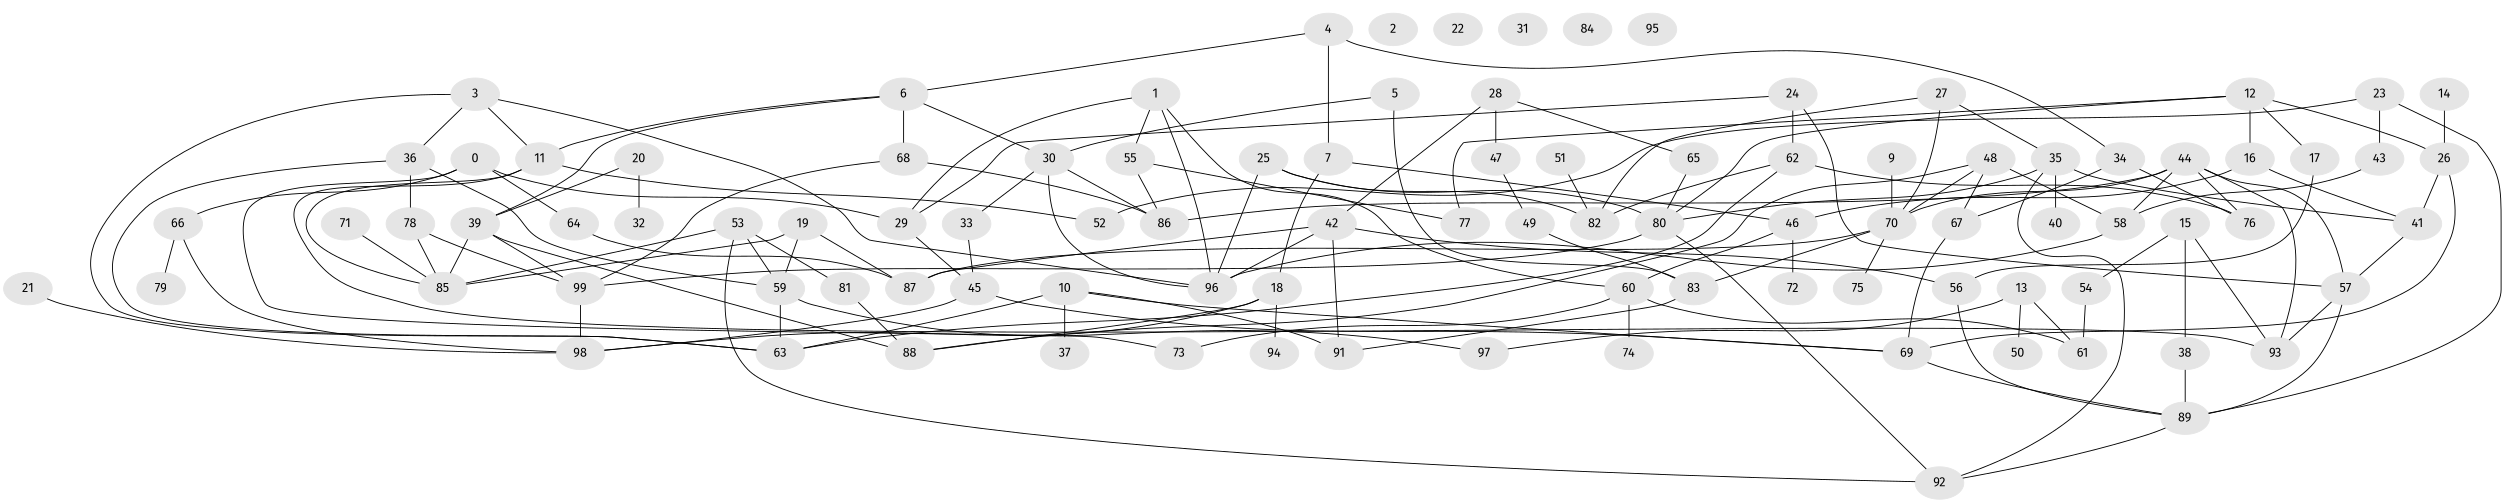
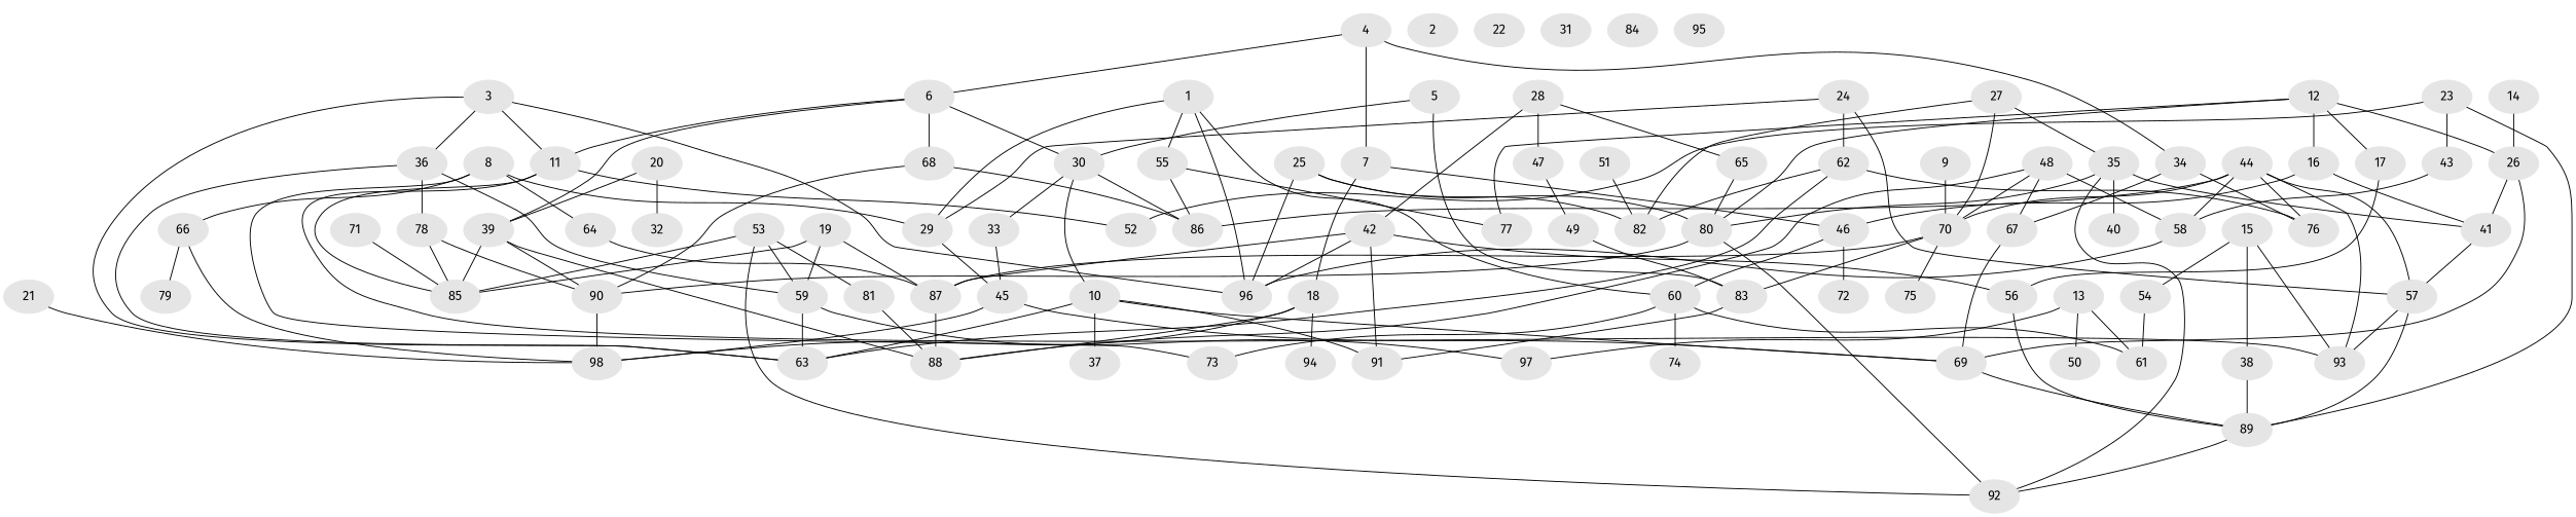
  graph {
    fontname="Fira Sans"
    node [color=gray90 fontname="Fira Sans" style=filled]
    edge [fontname="Fira Sans"]
    1
    29
    55
    60
    96
    45
    86
    77
    73
    61
    74
    2
    3
    11
    36
    63
    52
    85
    93
    59
    78
    4
    6
    7
    34
    30
    39
    68
    18
    46
    67
    76
    5
    83
    33
    91
    88
-   90 [label=99]
+   90
    94
    98
    72
-   8 [label=0]
+   8
    64
    66
    87
    79
    9
    70
    75
    10
    37
    69
    89
    12
    16
    17
    26
    80
    41
    56
    92
    13
    50
    97
    14
    15
    38
    54
    57
    19
    20
    32
    21
    22
    23
    43
    58
    24
    62
    82
    25
    27
    35
    40
    28
    42
    47
    65
    49
    31
    44
    48
    51
    53
    81
    71
    84
    95
    1 -- 29
    1 -- 55
    1 -- 60
    1 -- 96
    29 -- 45
    55 -- 86
    55 -- 77
    60 -- 73
    60 -- 61
    60 -- 74
    45 -- 98
    45 -- 69
    3 -- 96
    3 -- 11
    3 -- 36
    3 -- 63
    11 -- 52
    11 -- 85
    11 -- 93
    36 -- 63
    36 -- 59
    36 -- 78
    59 -- 63
    59 -- 97
    78 -- 85
    78 -- 90
    4 -- 6
    4 -- 7
    4 -- 34
    6 -- 11
    6 -- 30
    6 -- 39
    6 -- 68
    7 -- 18
    7 -- 46
    34 -- 67
    34 -- 76
-   30 -- 96
+   30 -- 10
    30 -- 86
    30 -- 33
    39 -- 85
    39 -- 88
    39 -- 90
    68 -- 86
    68 -- 90
    18 -- 88
    18 -- 94
    18 -- 98
    46 -- 60
    46 -- 72
    67 -- 69
    5 -- 30
    5 -- 83
    83 -- 91
    33 -- 45
    90 -- 98
    8 -- 29
    8 -- 73
    8 -- 64
    8 -- 66
    64 -- 87
    66 -- 98
    66 -- 79
+   87 -- 88
    9 -- 70
    70 -- 83
    70 -- 87
    70 -- 75
    10 -- 63
    10 -- 91
    10 -- 37
    10 -- 69
    69 -- 89
    89 -- 92
    12 -- 77
    12 -- 16
    12 -- 17
    12 -- 26
    12 -- 80
    16 -- 46
    16 -- 41
    17 -- 56
    26 -- 69
    26 -- 41
    80 -- 90
    80 -- 92
    41 -- 57
    56 -- 89
    13 -- 61
    13 -- 50
    13 -- 97
    14 -- 26
    15 -- 93
    15 -- 38
    15 -- 54
    38 -- 89
    54 -- 61
    57 -- 93
    57 -- 89
    19 -- 85
    19 -- 59
    19 -- 87
    20 -- 39
    20 -- 32
    21 -- 98
    23 -- 52
    23 -- 89
    23 -- 43
    43 -- 58
    58 -- 96
    24 -- 29
    24 -- 57
    24 -- 62
    62 -- 63
    62 -- 76
    62 -- 82
    25 -- 96
    25 -- 80
    25 -- 82
    27 -- 70
    27 -- 82
    27 -- 35
    35 -- 80
    35 -- 41
    35 -- 92
    35 -- 40
    28 -- 42
    28 -- 47
    28 -- 65
    42 -- 96
    42 -- 91
    42 -- 87
    42 -- 56
    47 -- 49
    65 -- 80
    49 -- 83
    44 -- 86
    44 -- 93
    44 -- 76
    44 -- 70
    44 -- 57
    44 -- 58
    48 -- 67
    48 -- 88
    48 -- 70
    48 -- 58
    51 -- 82
    53 -- 85
    53 -- 59
    53 -- 92
    53 -- 81
    81 -- 88
    71 -- 85
  }
